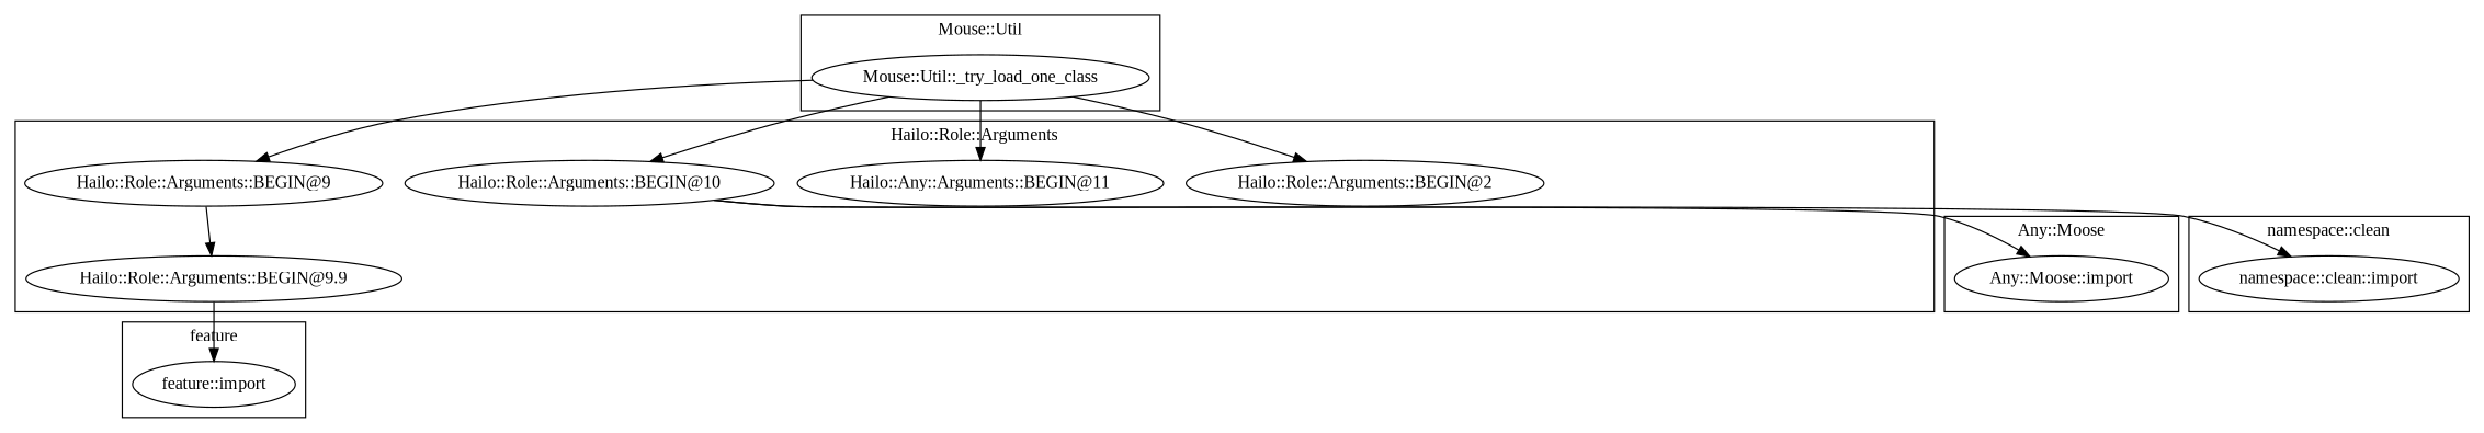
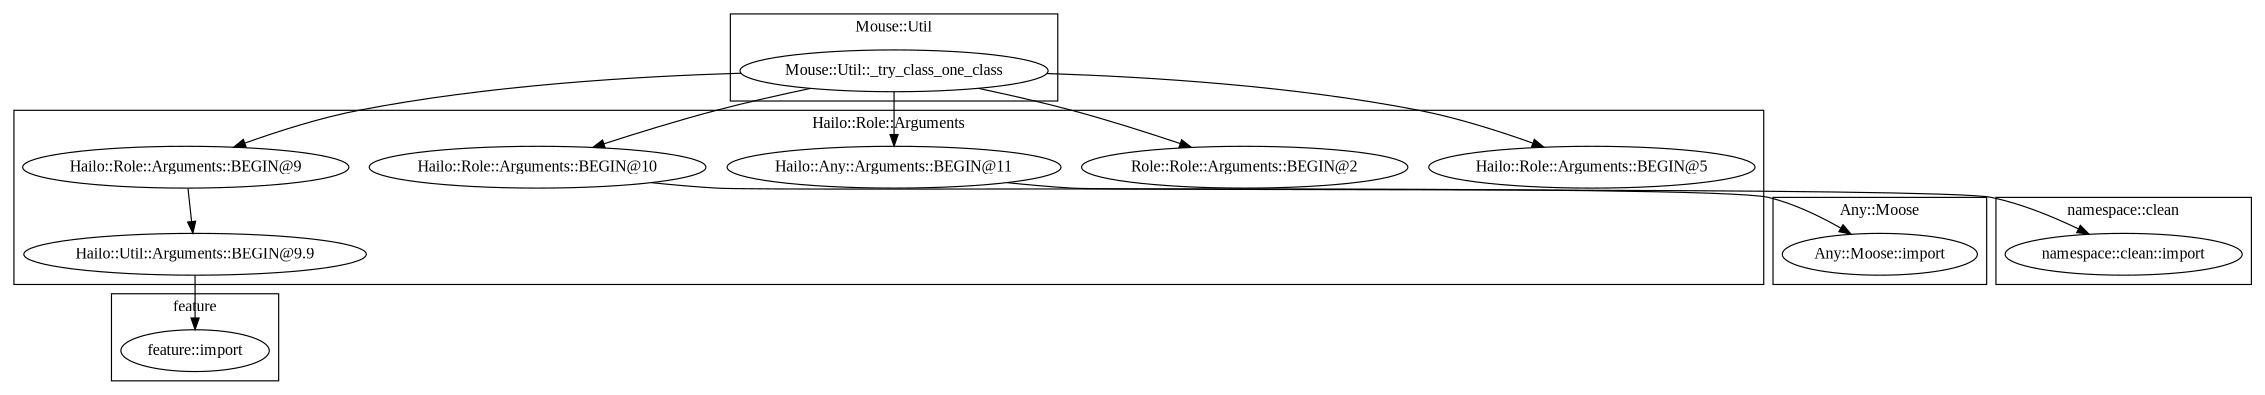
  digraph {
    fontname="Liberation Serif"
    node [fontname="Liberation Serif"]
    edge [fontname="Liberation Serif"]
    "Any::Moose::import"
    "feature::import"
-   "Hailo::Role::Arguments::BEGIN@2"
+   "Hailo::Role::Arguments::BEGIN@5"
+   "Hailo::Role::Arguments::BEGIN@2" [label="Role::Role::Arguments::BEGIN@2"]
    "Hailo::Role::Arguments::BEGIN@10"
    n6 [label="Hailo::Any::Arguments::BEGIN@11"]
    "Hailo::Role::Arguments::BEGIN@9"
-   "Hailo::Role::Arguments::BEGIN@9.9"
-   "Mouse::Util::_try_load_one_class"
+   "Hailo::Role::Arguments::BEGIN@9.9" [label="Hailo::Util::Arguments::BEGIN@9.9"]
+   "Mouse::Util::_try_load_one_class" [label="Mouse::Util::_try_class_one_class"]
    "namespace::clean::import"
    subgraph cluster_1 {
      label="Any::Moose"
      "Any::Moose::import"
    }
    subgraph cluster_2 {
      label=feature
      "feature::import"
    }
    subgraph cluster_3 {
      label="Hailo::Role::Arguments"
+     "Hailo::Role::Arguments::BEGIN@5"
      "Hailo::Role::Arguments::BEGIN@2"
      "Hailo::Role::Arguments::BEGIN@10"
      n6
      "Hailo::Role::Arguments::BEGIN@9"
      "Hailo::Role::Arguments::BEGIN@9.9"
    }
    subgraph cluster_4 {
      label="Mouse::Util"
      "Mouse::Util::_try_load_one_class"
    }
    subgraph cluster_5 {
      label="namespace::clean"
      "namespace::clean::import"
    }
    "Hailo::Role::Arguments::BEGIN@10" -> "Any::Moose::import"
-   "Hailo::Role::Arguments::BEGIN@10" -> "namespace::clean::import"
+   n6 -> "namespace::clean::import"
    "Hailo::Role::Arguments::BEGIN@9" -> "Hailo::Role::Arguments::BEGIN@9.9"
    "Hailo::Role::Arguments::BEGIN@9.9" -> "feature::import"
+   "Mouse::Util::_try_load_one_class" -> "Hailo::Role::Arguments::BEGIN@5"
    "Mouse::Util::_try_load_one_class" -> "Hailo::Role::Arguments::BEGIN@2"
    "Mouse::Util::_try_load_one_class" -> "Hailo::Role::Arguments::BEGIN@10"
    "Mouse::Util::_try_load_one_class" -> n6
    "Mouse::Util::_try_load_one_class" -> "Hailo::Role::Arguments::BEGIN@9"
  }
